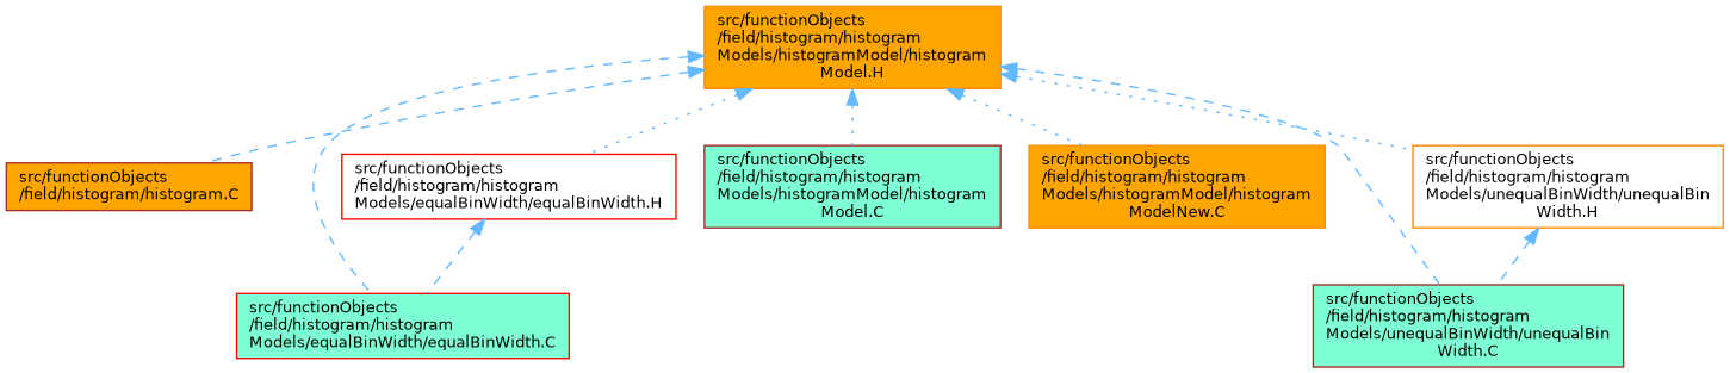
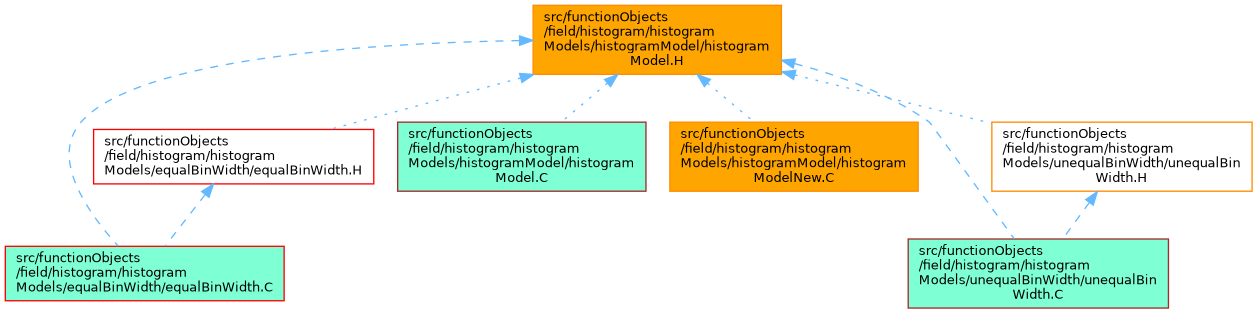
  digraph {
    node [color=darkorange fillcolor=orange fontname=Helvetica fontsize=10 shape=box style=filled]
    edge [color=steelblue1 dir=back fontname=Helvetica fontsize=10 labelfontname=Helvetica labelfontsize=10 style=dashed]
    n1 [fontcolor=black height=0.2 label="src/functionObjects\l/field/histogram/histogram\lModels/histogramModel/histogram\lModel.H" width=0.4]
-   n2 [color=brown height=0.2 label="src/functionObjects\l/field/histogram/histogram.C" width=0.4]
    n3 [color=red fillcolor=aquamarine height=0.2 label="src/functionObjects\l/field/histogram/histogram\lModels/equalBinWidth/equalBinWidth.C" width=0.4]
    n4 [color=red fillcolor=white height=0.2 label="src/functionObjects\l/field/histogram/histogram\lModels/equalBinWidth/equalBinWidth.H" width=0.4]
    n5 [color=brown fillcolor=aquamarine height=0.2 label="src/functionObjects\l/field/histogram/histogram\lModels/histogramModel/histogram\lModel.C" width=0.4]
    n6 [height=0.2 label="src/functionObjects\l/field/histogram/histogram\lModels/histogramModel/histogram\lModelNew.C" width=0.4]
    n7 [color=brown fillcolor=aquamarine height=0.2 label="src/functionObjects\l/field/histogram/histogram\lModels/unequalBinWidth/unequalBin\lWidth.C" width=0.4]
    n8 [fillcolor=white height=0.2 label="src/functionObjects\l/field/histogram/histogram\lModels/unequalBinWidth/unequalBin\lWidth.H" width=0.4]
-   n1 -> n2
    n1 -> n3
    n1 -> n4 [style=dotted]
    n1 -> n5 [style=dotted]
    n1 -> n6 [style=dotted]
    n1 -> n7
    n1 -> n8 [style=dotted]
    n4 -> n3
    n8 -> n7
  }
